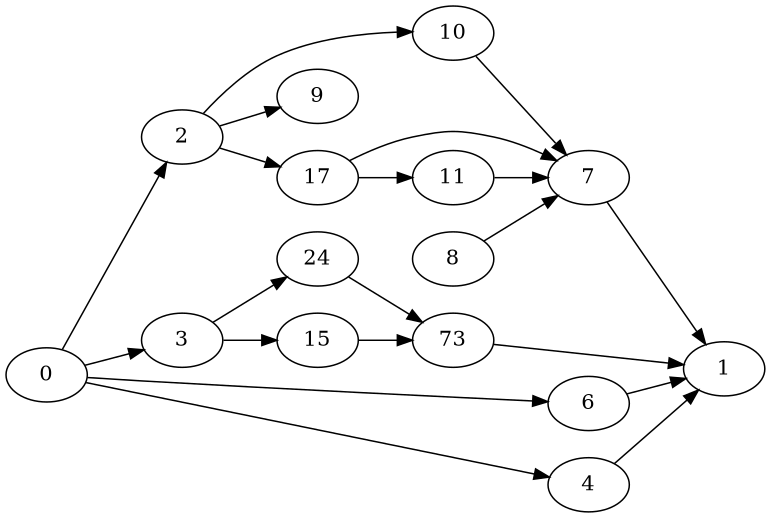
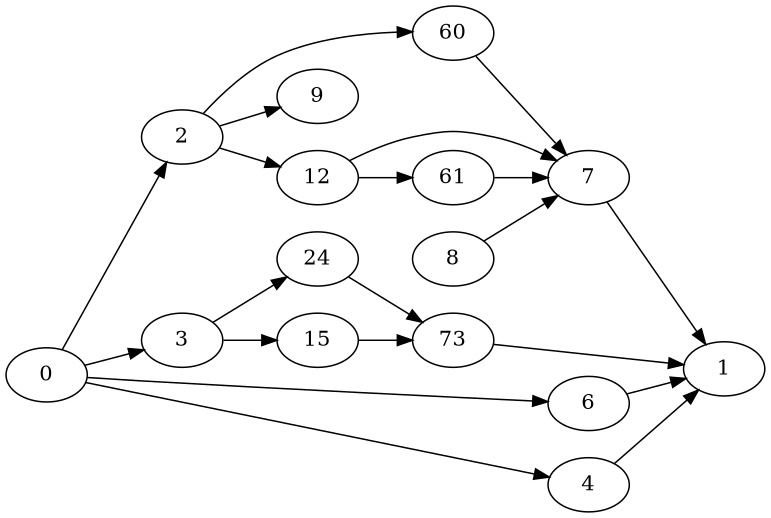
  digraph {
    "Duplicate states"=0
    GraphType=S_P
    "Max states in OPEN"=0
    Modes="120000ms; topo-ordered tasks, ; Pruning: task equivalence, fixed order ready list, ; F-value: ; Optimisation: best schedule length (SL) optimisation on equal, "
    NumberOfTasks=16
    "Pruned using list schedule length"=8980905
    "States removed from OPEN"=0
    TargetSystem="Homogeneous-2"
    "Time to schedule (ms)"=7350
    "Total idle time"=11
    "Total schedule length"=88
    "Total sequential time"=149
    "Total states created"=28857905
    rankdir=LR
    node [Processor=0 Weight=10]
    edge [Weight=8]
    0 ["Finish time"=7 "Start time"=0 Weight=7]
    2 ["Finish time"=26 Processor=1 "Start time"=16]
    3 ["Finish time"=19 "Start time"=14 Weight=5]
    6 ["Finish time"=72 "Start time"=56 Weight=16]
    4 ["Finish time"=14 "Start time"=7 Weight=7]
-   10 ["Finish time"=40 Processor=1 "Start time"=26 Weight=14]
+   10 ["Finish time"=40 Processor=1 "Start time"=26 Weight=14 label=60]
    9 ["Finish time"=49 Processor=1 "Start time"=40 Weight=9]
-   12 ["Finish time"=56 "Start time"=51 Weight=5 label=17]
+   12 ["Finish time"=56 "Start time"=51 Weight=5]
    n9 ["Finish time"=38 "Start time"=24 Weight=14 label=24]
    15 ["Finish time"=24 "Start time"=19 Weight=5]
    1 ["Finish time"=88 Processor=1 "Start time"=76 Weight=12]
    7 ["Finish time"=76 Processor=1 "Start time"=59 Weight=17]
    8 ["Finish time"=59 Processor=1 "Start time"=49]
-   11 ["Finish time"=51 "Start time"=48 Weight=3]
+   11 ["Finish time"=51 "Start time"=48 Weight=3 label=61]
    n15 ["Finish time"=48 "Start time"=38 label=73]
    0 -> 2 [Weight=9]
    0 -> 3 [Weight=9]
    0 -> 6 [Weight=5]
    0 -> 4
    2 -> 10 [Weight=10]
    2 -> 9
    2 -> 12 [Weight=3]
    3 -> n9 [Weight=5]
    3 -> 15 [Weight=6]
    6 -> 1 [Weight=4]
    4 -> 1
    10 -> 7 [Weight=5]
    12 -> 7 [Weight=3]
    12 -> 11 [Weight=10]
    n9 -> n15 [Weight=9]
    15 -> n15 [Weight=10]
    7 -> 1 [Weight=5]
    8 -> 7
    11 -> 7 [Weight=4]
    n15 -> 1
  }
